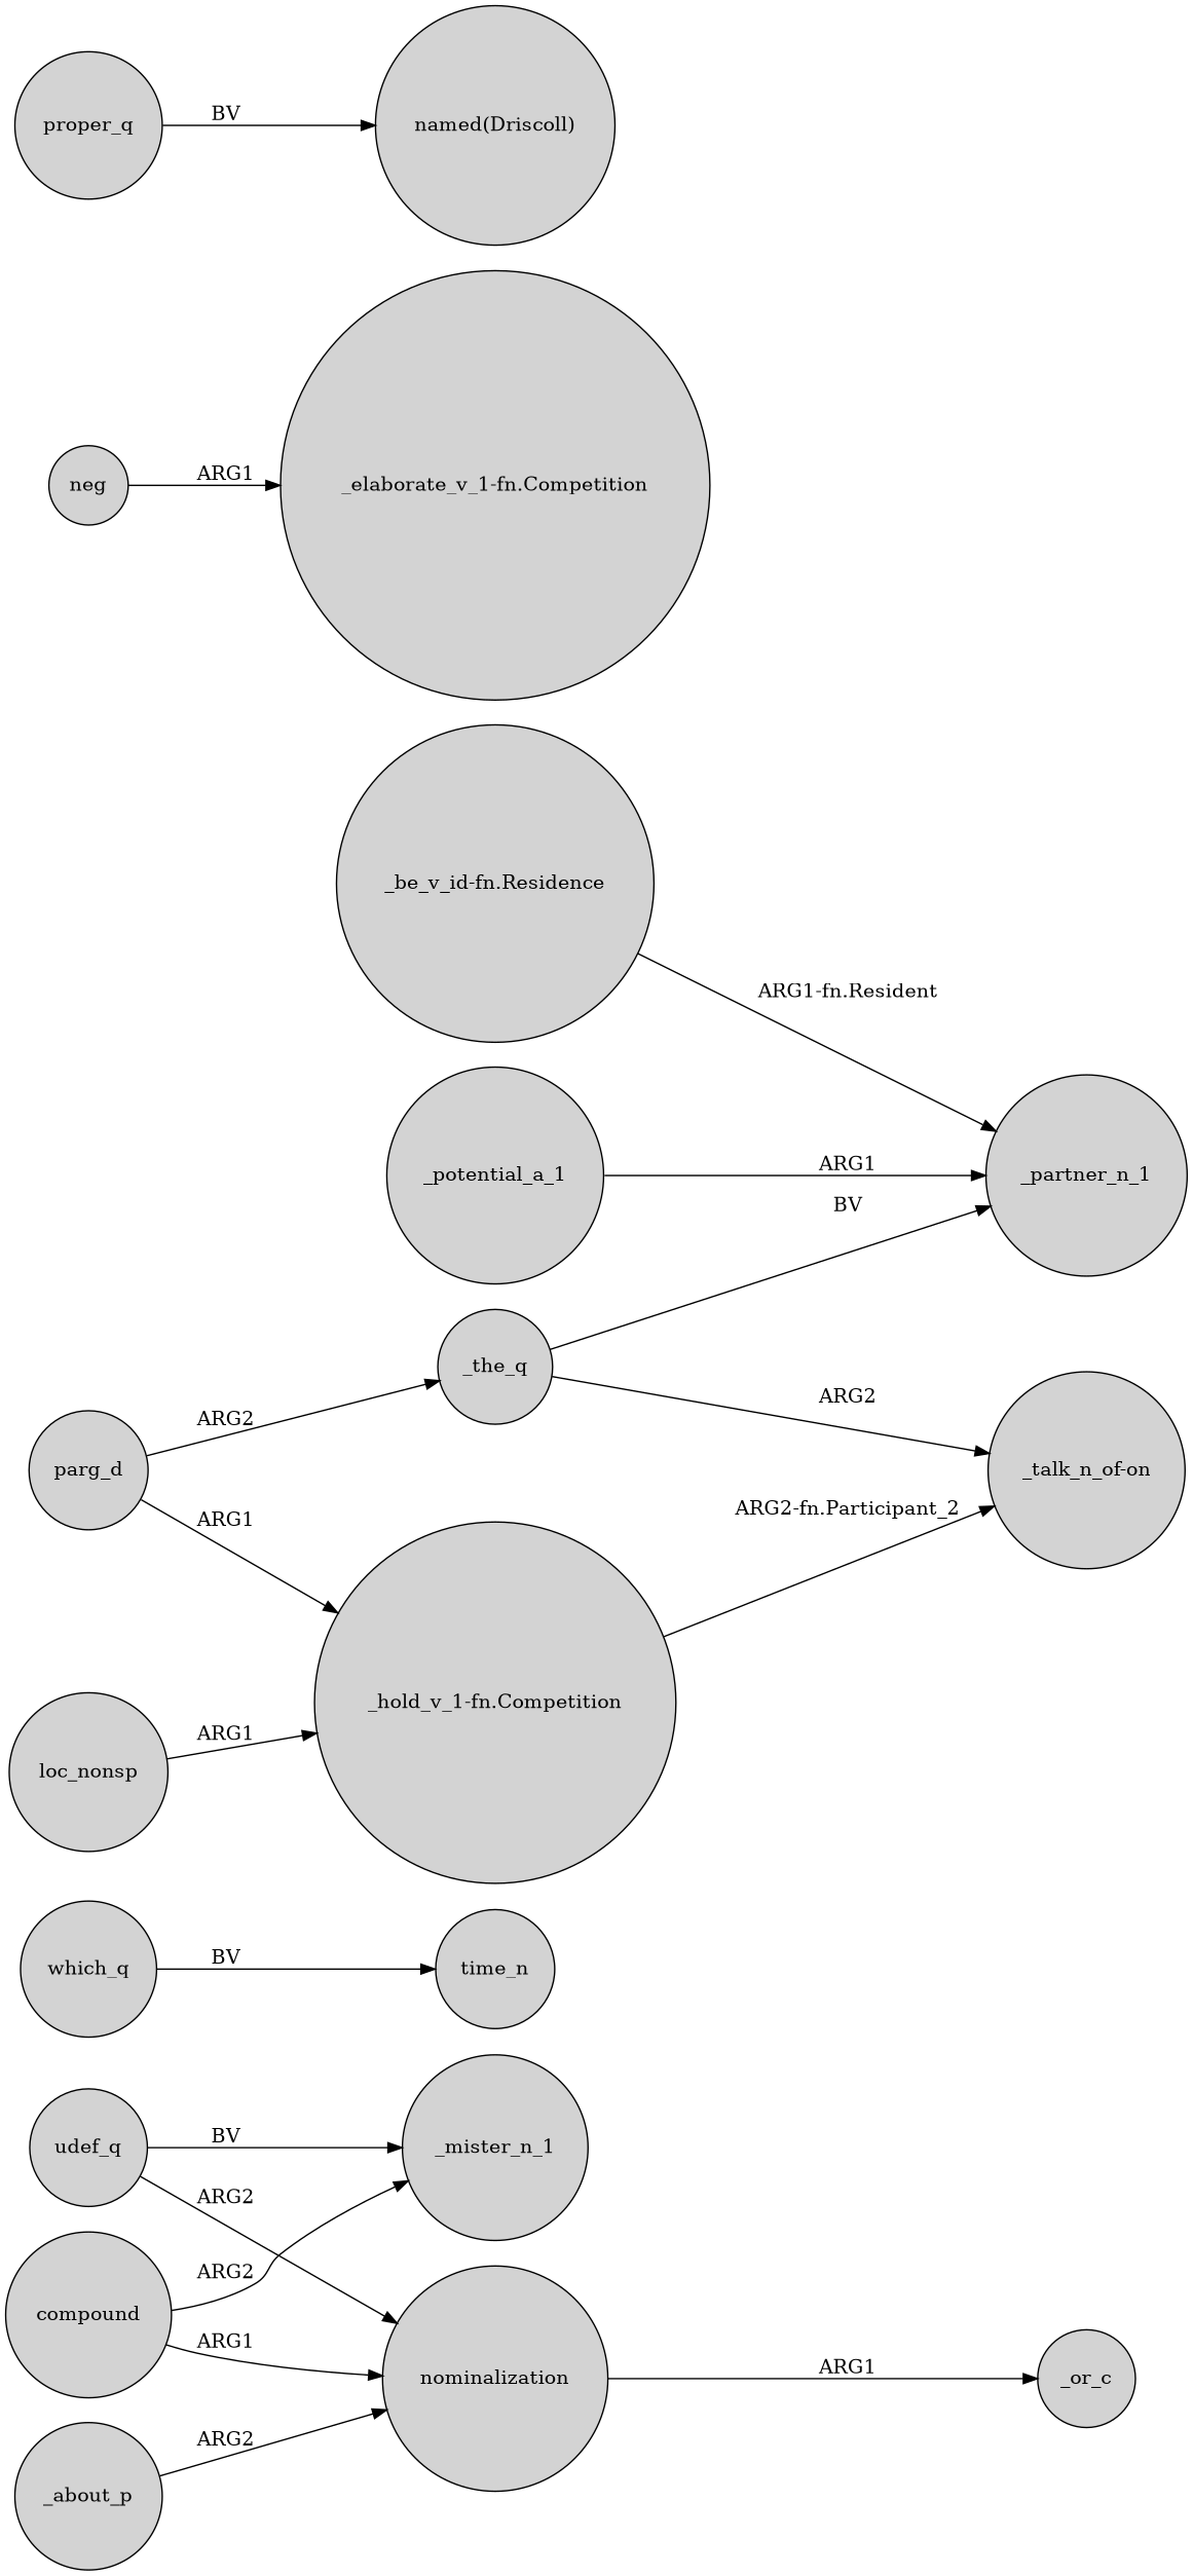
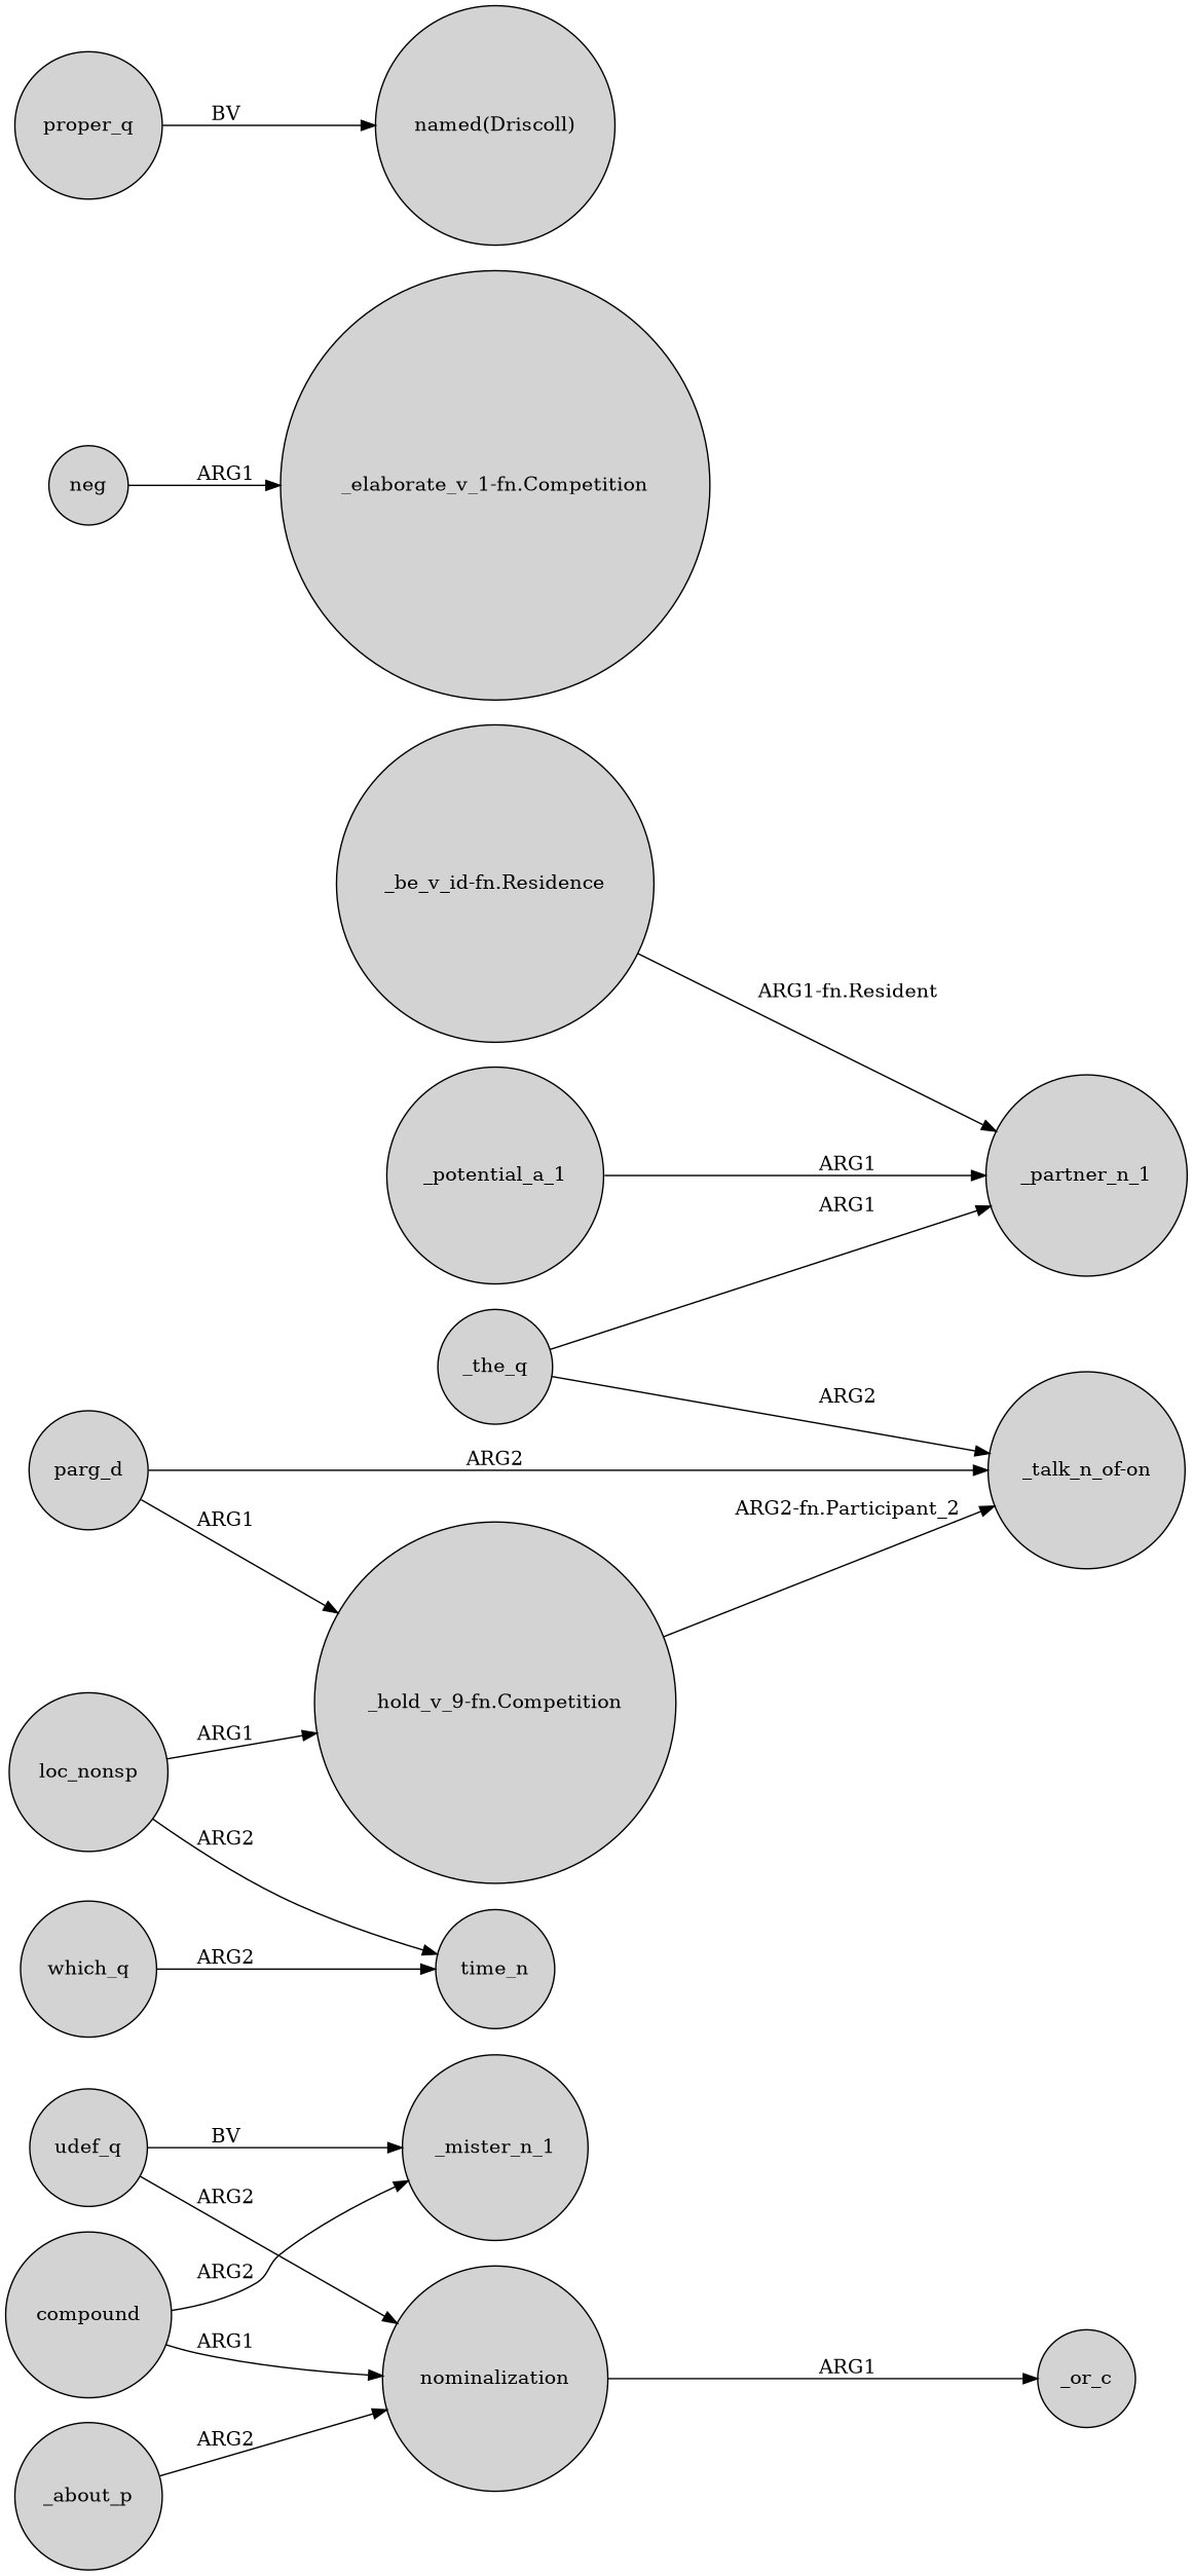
  digraph {
    rankdir=LR
    node [shape=circle style=filled]
    nominalization
    _or_c
    "_be_v_id-fn.Residence"
    _partner_n_1
    parg_d
-   "_hold_v_1-fn.Competition"
+   "_hold_v_1-fn.Competition" [label="_hold_v_9-fn.Competition"]
    "_talk_n_of-on"
    loc_nonsp
    time_n
    compound
    _mister_n_1
    which_q
    udef_q
    neg
    "_elaborate_v_1-fn.Competition"
    proper_q
    "named(Driscoll)"
    _about_p
    _potential_a_1
    _the_q
    nominalization -> _or_c [label=ARG1]
    "_be_v_id-fn.Residence" -> _partner_n_1 [label="ARG1-fn.Resident"]
    parg_d -> "_hold_v_1-fn.Competition" [label=ARG1]
-   parg_d -> _the_q [label=ARG2]
+   parg_d -> "_talk_n_of-on" [label=ARG2]
    "_hold_v_1-fn.Competition" -> "_talk_n_of-on" [label="ARG2-fn.Participant_2"]
    loc_nonsp -> "_hold_v_1-fn.Competition" [label=ARG1]
+   loc_nonsp -> time_n [label=ARG2]
    compound -> nominalization [label=ARG1]
    compound -> _mister_n_1 [label=ARG2]
-   which_q -> time_n [label=BV]
+   which_q -> time_n [label=ARG2]
    udef_q -> nominalization [label=ARG2]
    udef_q -> _mister_n_1 [label=BV]
    neg -> "_elaborate_v_1-fn.Competition" [label=ARG1]
    proper_q -> "named(Driscoll)" [label=BV]
    _about_p -> nominalization [label=ARG2]
    _potential_a_1 -> _partner_n_1 [label=ARG1]
-   _the_q -> _partner_n_1 [label=BV]
+   _the_q -> _partner_n_1 [label=ARG1]
    _the_q -> "_talk_n_of-on" [label=ARG2]
  }
